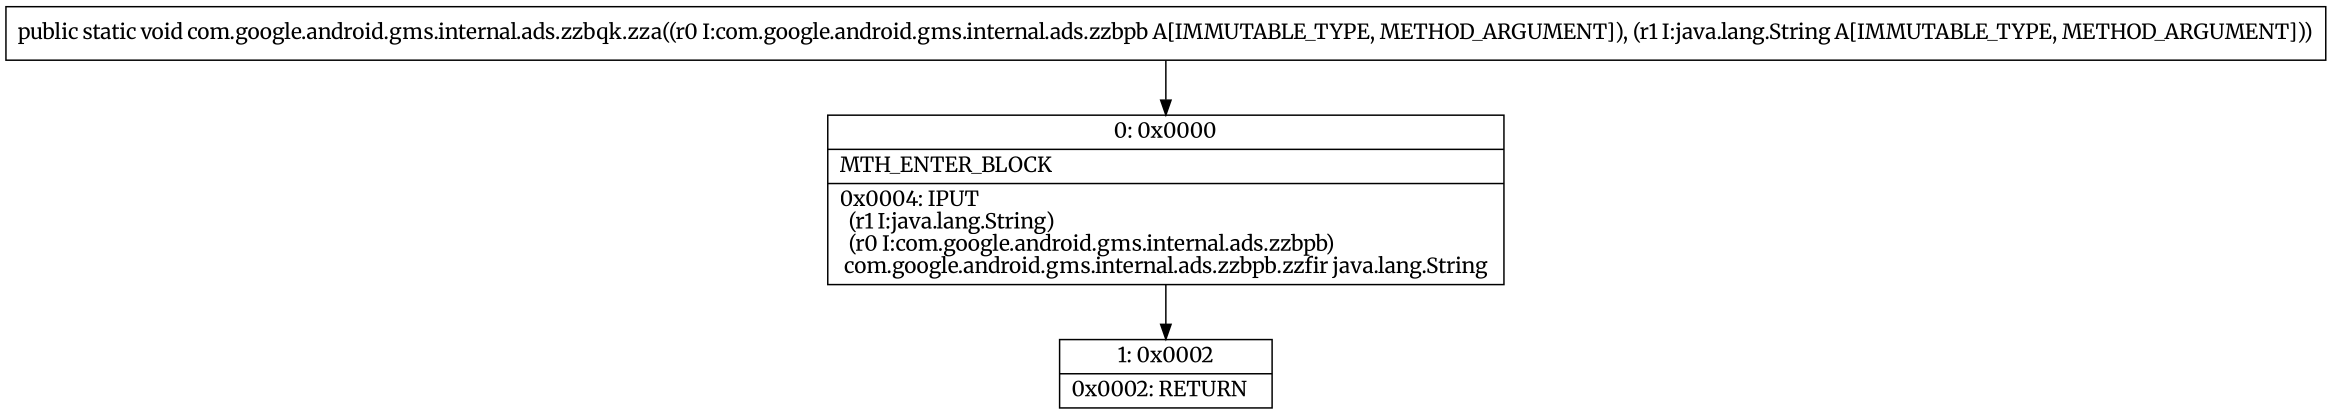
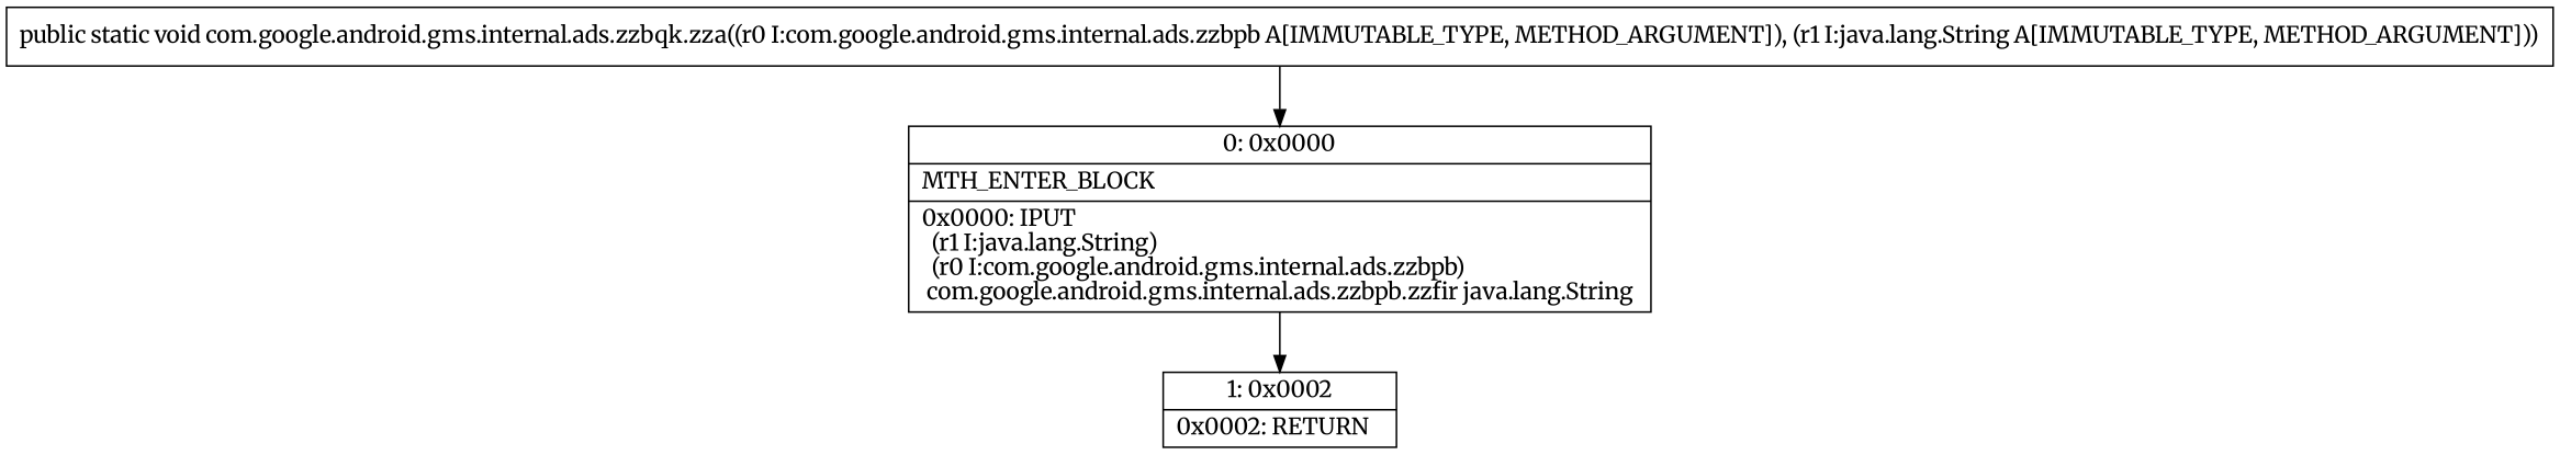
  digraph {
    fontname=Merriweather
    node [shape=record fontname=Merriweather]
    edge [fontname=Merriweather]
-   n1 [label="{0\:\ 0x0000|MTH_ENTER_BLOCK\l|0x0004: IPUT  \l  (r1 I:java.lang.String)\l  (r0 I:com.google.android.gms.internal.ads.zzbpb)\l com.google.android.gms.internal.ads.zzbpb.zzfir java.lang.String \l}"]
+   n1 [label="{0\:\ 0x0000|MTH_ENTER_BLOCK\l|0x0000: IPUT  \l  (r1 I:java.lang.String)\l  (r0 I:com.google.android.gms.internal.ads.zzbpb)\l com.google.android.gms.internal.ads.zzbpb.zzfir java.lang.String \l}"]
    n2 [label="{1\:\ 0x0002|0x0002: RETURN   \l}"]
    n3 [label="{public static void com.google.android.gms.internal.ads.zzbqk.zza((r0 I:com.google.android.gms.internal.ads.zzbpb A[IMMUTABLE_TYPE, METHOD_ARGUMENT]), (r1 I:java.lang.String A[IMMUTABLE_TYPE, METHOD_ARGUMENT])) }"]
    n1 -> n2
    n3 -> n1
  }
